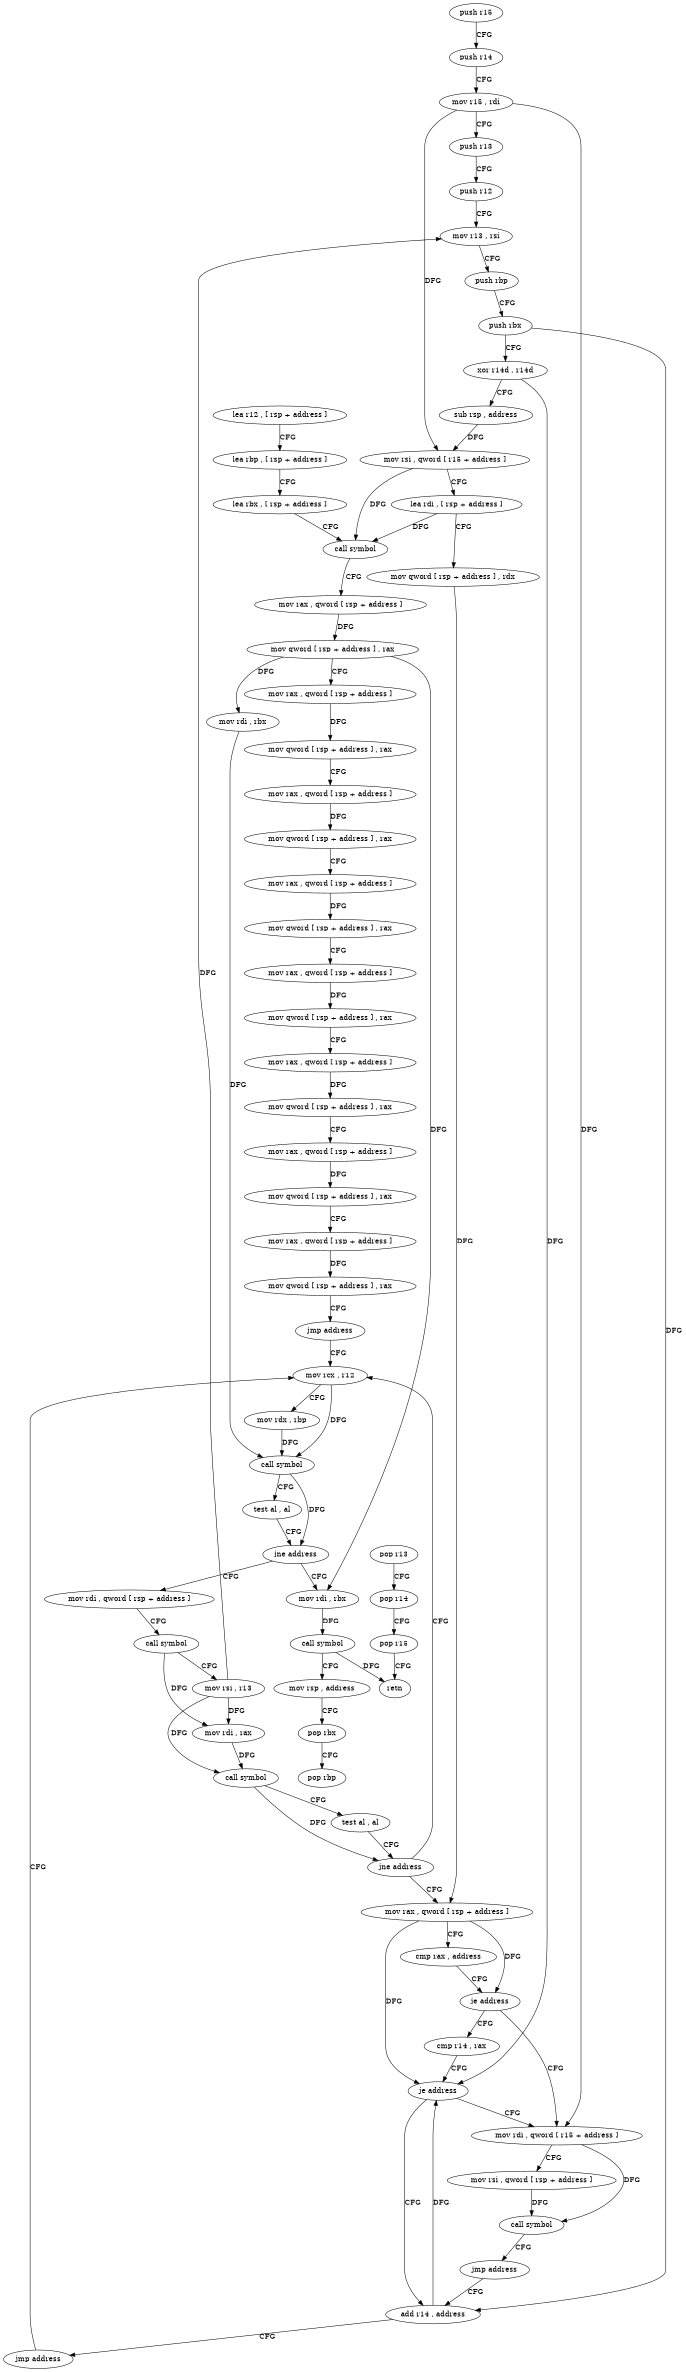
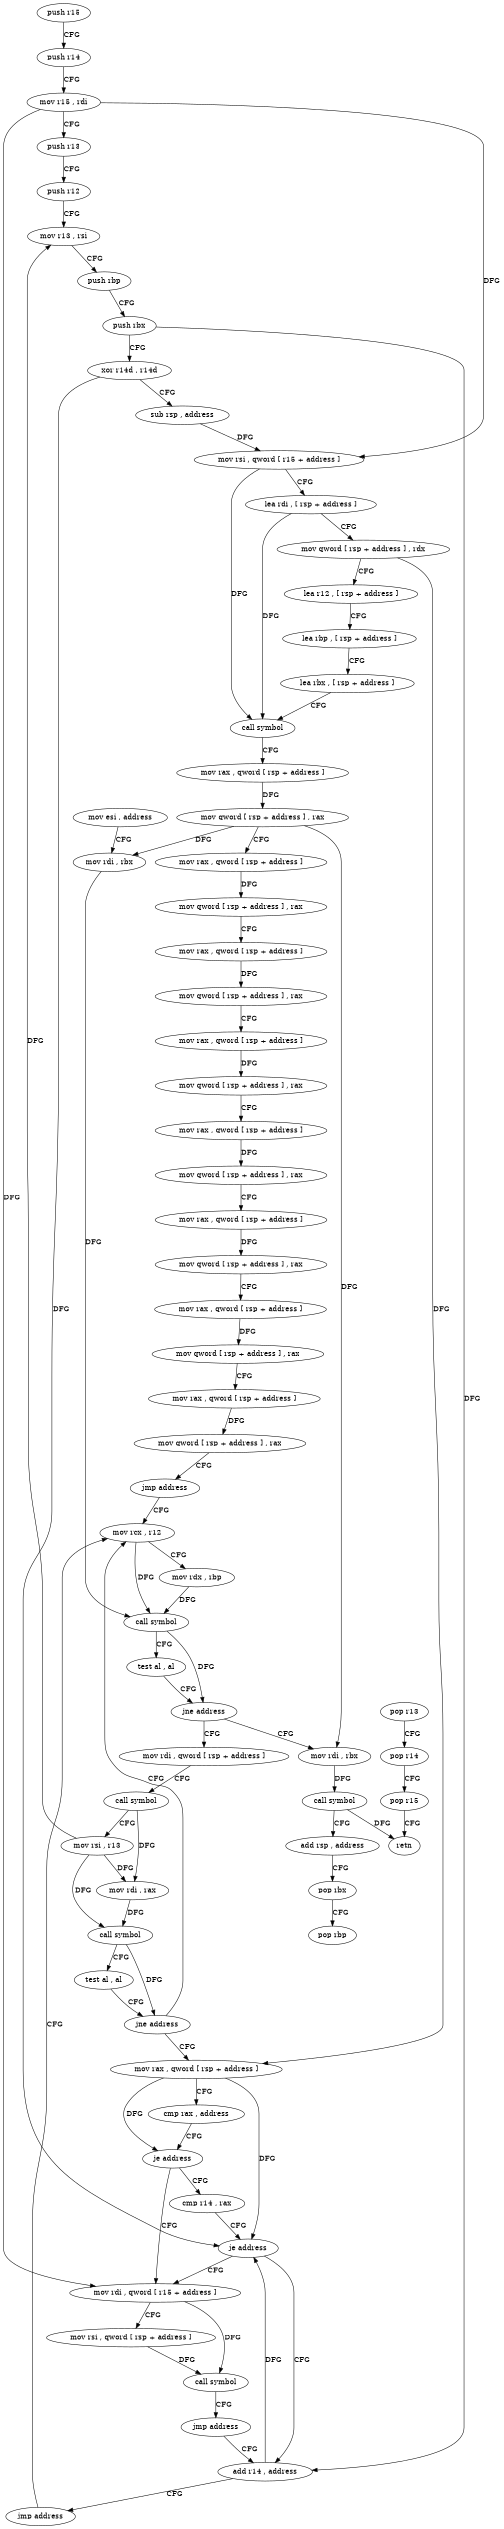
  digraph {
    n1 [label="push r15"]
    n2 [label="push r14"]
    n3 [label="mov r15 , rdi"]
    n4 [label="push r13"]
    n5 [label="mov rsi , qword [ r15 + address ]"]
    n6 [label="mov rdi , qword [ r15 + address ]"]
    n7 [label="push r12"]
    n8 [label="lea rdi , [ rsp + address ]"]
    n9 [label="call symbol"]
    n10 [label="mov rsi , qword [ rsp + address ]"]
    n11 [label="call symbol"]
    n12 [label="mov r13 , rsi"]
    n13 [label="push rbp"]
    n14 [label="push rbx"]
    n15 [label="mov rsi , r13"]
    n16 [label="mov rdi , rax"]
    n17 [label="call symbol"]
    n18 [label="xor r14d , r14d"]
    n19 [label="add r14 , address"]
    n20 [label="sub rsp , address"]
    n21 [label="je address"]
    n22 [label="jmp address"]
    n23 [label="mov qword [ rsp + address ] , rdx"]
    n24 [label="mov rax , qword [ rsp + address ]"]
    n25 [label="lea r12 , [ rsp + address ]"]
    n26 [label="mov rax , qword [ rsp + address ]"]
    n27 [label="lea rbp , [ rsp + address ]"]
    n28 [label="cmp rax , address"]
    n29 [label="je address"]
    n30 [label="lea rbx , [ rsp + address ]"]
    n31 [label="mov qword [ rsp + address ] , rax"]
    n32 [label="mov rax , qword [ rsp + address ]"]
    n33 [label="mov rdi , rbx"]
    n34 [label="mov rdi , rbx"]
    n35 [label="mov qword [ rsp + address ] , rax"]
    n36 [label="call symbol"]
    n37 [label="call symbol"]
    n38 [label="mov rax , qword [ rsp + address ]"]
    n39 [label="mov qword [ rsp + address ] , rax"]
    n40 [label="mov rax , qword [ rsp + address ]"]
    n41 [label="mov qword [ rsp + address ] , rax"]
    n42 [label="mov rax , qword [ rsp + address ]"]
    n43 [label="mov qword [ rsp + address ] , rax"]
    n44 [label="mov rax , qword [ rsp + address ]"]
    n45 [label="mov qword [ rsp + address ] , rax"]
    n46 [label="mov rax , qword [ rsp + address ]"]
    n47 [label="mov qword [ rsp + address ] , rax"]
    n48 [label="mov rax , qword [ rsp + address ]"]
    n49 [label="mov qword [ rsp + address ] , rax"]
    n50 [label="jmp address"]
    n51 [label="mov rcx , r12"]
    n52 [label="mov rdx , rbp"]
    n53 [label="test al , al"]
    n54 [label="jne address"]
+   n55 [label="mov esi , address"]
    n56 [label="mov rdi , qword [ rsp + address ]"]
    n57 [label="call symbol"]
-   n58 [label="mov rsp , address"]
+   n58 [label="add rsp , address"]
    n59 [label=retn]
    n60 [label="test al , al"]
    n61 [label="jne address"]
    n62 [label="cmp r14 , rax"]
    n63 [label="pop rbx"]
    n64 [label="pop rbp"]
    n65 [label="pop r13"]
    n66 [label="pop r14"]
    n67 [label="pop r15"]
    n68 [label="jmp address"]
    n1 -> n2 [label=CFG]
    n2 -> n3 [label=CFG]
    n3 -> n4 [label=CFG]
    n3 -> n5 [label=DFG]
    n3 -> n6 [label=DFG]
    n4 -> n7 [label=CFG]
    n5 -> n8 [label=CFG]
    n5 -> n9 [label=DFG]
    n6 -> n10 [label=CFG]
    n6 -> n11 [label=DFG]
    n7 -> n12 [label=CFG]
    n8 -> n9 [label=DFG]
    n8 -> n23 [label=CFG]
    n9 -> n24 [label=CFG]
    n10 -> n11 [label=DFG]
    n11 -> n68 [label=CFG]
    n12 -> n13 [label=CFG]
    n13 -> n14 [label=CFG]
    n14 -> n18 [label=CFG]
    n14 -> n19 [label=DFG]
    n15 -> n12 [label=DFG]
    n15 -> n16 [label=DFG]
    n15 -> n17 [label=DFG]
    n16 -> n17 [label=DFG]
    n17 -> n60 [label=CFG]
    n17 -> n61 [label=DFG]
    n18 -> n20 [label=CFG]
    n18 -> n21 [label=DFG]
    n19 -> n21 [label=DFG]
    n19 -> n22 [label=CFG]
    n20 -> n5 [label=DFG]
    n21 -> n6 [label=CFG]
    n21 -> n19 [label=CFG]
    n22 -> n51 [label=CFG]
+   n23 -> n25 [label=CFG]
    n23 -> n26 [label=DFG]
    n24 -> n31 [label=DFG]
    n25 -> n27 [label=CFG]
    n26 -> n21 [label=DFG]
    n26 -> n28 [label=CFG]
    n26 -> n29 [label=DFG]
    n27 -> n30 [label=CFG]
    n28 -> n29 [label=CFG]
    n29 -> n6 [label=CFG]
    n29 -> n62 [label=CFG]
    n30 -> n9 [label=CFG]
    n31 -> n32 [label=CFG]
    n31 -> n33 [label=DFG]
    n31 -> n34 [label=DFG]
    n32 -> n35 [label=DFG]
    n33 -> n36 [label=DFG]
    n34 -> n37 [label=DFG]
    n35 -> n38 [label=CFG]
    n36 -> n53 [label=CFG]
    n36 -> n54 [label=DFG]
    n37 -> n58 [label=CFG]
    n37 -> n59 [label=DFG]
    n38 -> n39 [label=DFG]
    n39 -> n40 [label=CFG]
    n40 -> n41 [label=DFG]
    n41 -> n42 [label=CFG]
    n42 -> n43 [label=DFG]
    n43 -> n44 [label=CFG]
    n44 -> n45 [label=DFG]
    n45 -> n46 [label=CFG]
    n46 -> n47 [label=DFG]
    n47 -> n48 [label=CFG]
    n48 -> n49 [label=DFG]
    n49 -> n50 [label=CFG]
    n50 -> n51 [label=CFG]
    n51 -> n36 [label=DFG]
    n51 -> n52 [label=CFG]
    n52 -> n36 [label=DFG]
    n53 -> n54 [label=CFG]
    n54 -> n34 [label=CFG]
    n54 -> n56 [label=CFG]
+   n55 -> n33 [label=CFG]
    n56 -> n57 [label=CFG]
    n57 -> n15 [label=CFG]
    n57 -> n16 [label=DFG]
    n58 -> n63 [label=CFG]
    n60 -> n61 [label=CFG]
    n61 -> n26 [label=CFG]
    n61 -> n51 [label=CFG]
    n62 -> n21 [label=CFG]
    n63 -> n64 [label=CFG]
    n65 -> n66 [label=CFG]
    n66 -> n67 [label=CFG]
    n67 -> n59 [label=CFG]
    n68 -> n19 [label=CFG]
  }
